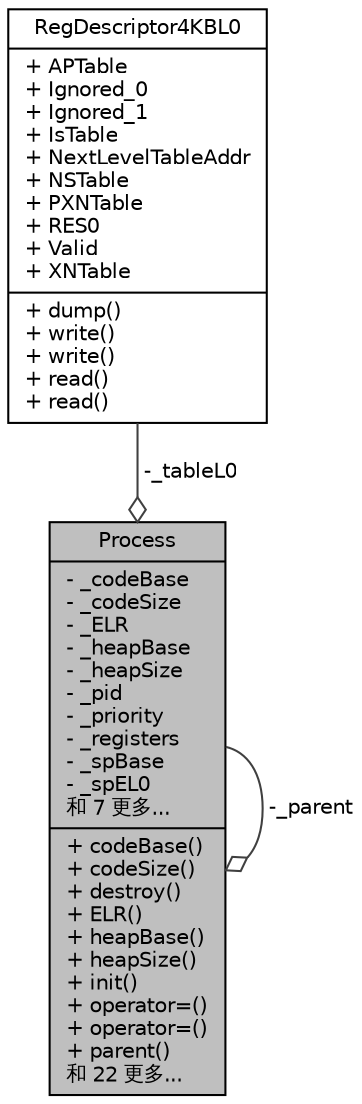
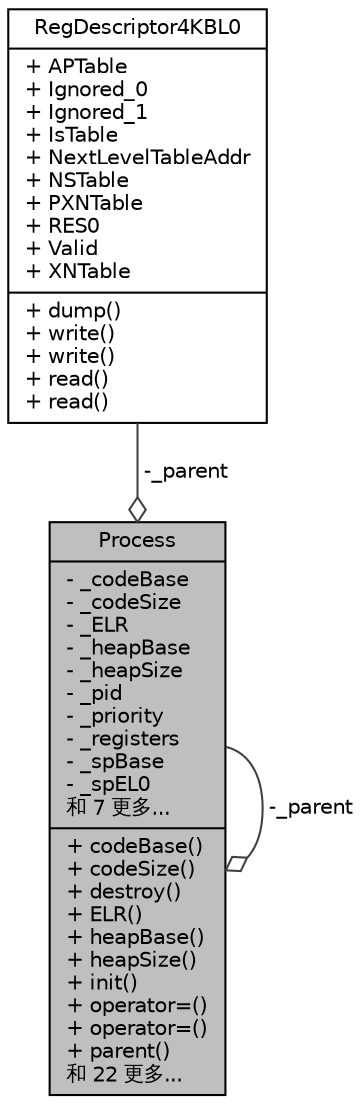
  digraph {
    node [color=black fontname=Helvetica fontsize=10 shape=record style=filled]
    edge [arrowhead=odiamond color=grey25 fontname=Helvetica fontsize=10 labelfontname=Helvetica labelfontsize=10 style=solid]
    n1 [fillcolor=grey75 fontcolor=black height=0.2 label="{Process\n|- _codeBase\l- _codeSize\l- _ELR\l- _heapBase\l- _heapSize\l- _pid\l- _priority\l- _registers\l- _spBase\l- _spEL0\l和 7 更多...\l|+ codeBase()\l+ codeSize()\l+ destroy()\l+ ELR()\l+ heapBase()\l+ heapSize()\l+ init()\l+ operator=()\l+ operator=()\l+ parent()\l和 22 更多...\l}" width=0.4]
    n2 [fillcolor=white height=0.2 label="{RegDescriptor4KBL0\n|+ APTable\l+ Ignored_0\l+ Ignored_1\l+ IsTable\l+ NextLevelTableAddr\l+ NSTable\l+ PXNTable\l+ RES0\l+ Valid\l+ XNTable\l|+ dump()\l+ write()\l+ write()\l+ read()\l+ read()\l}" width=0.4]
    n1 -> n1 [label=" -_parent"]
-   n2 -> n1 [label=" -_tableL0"]
+   n2 -> n1 [label=" -_parent"]
  }
